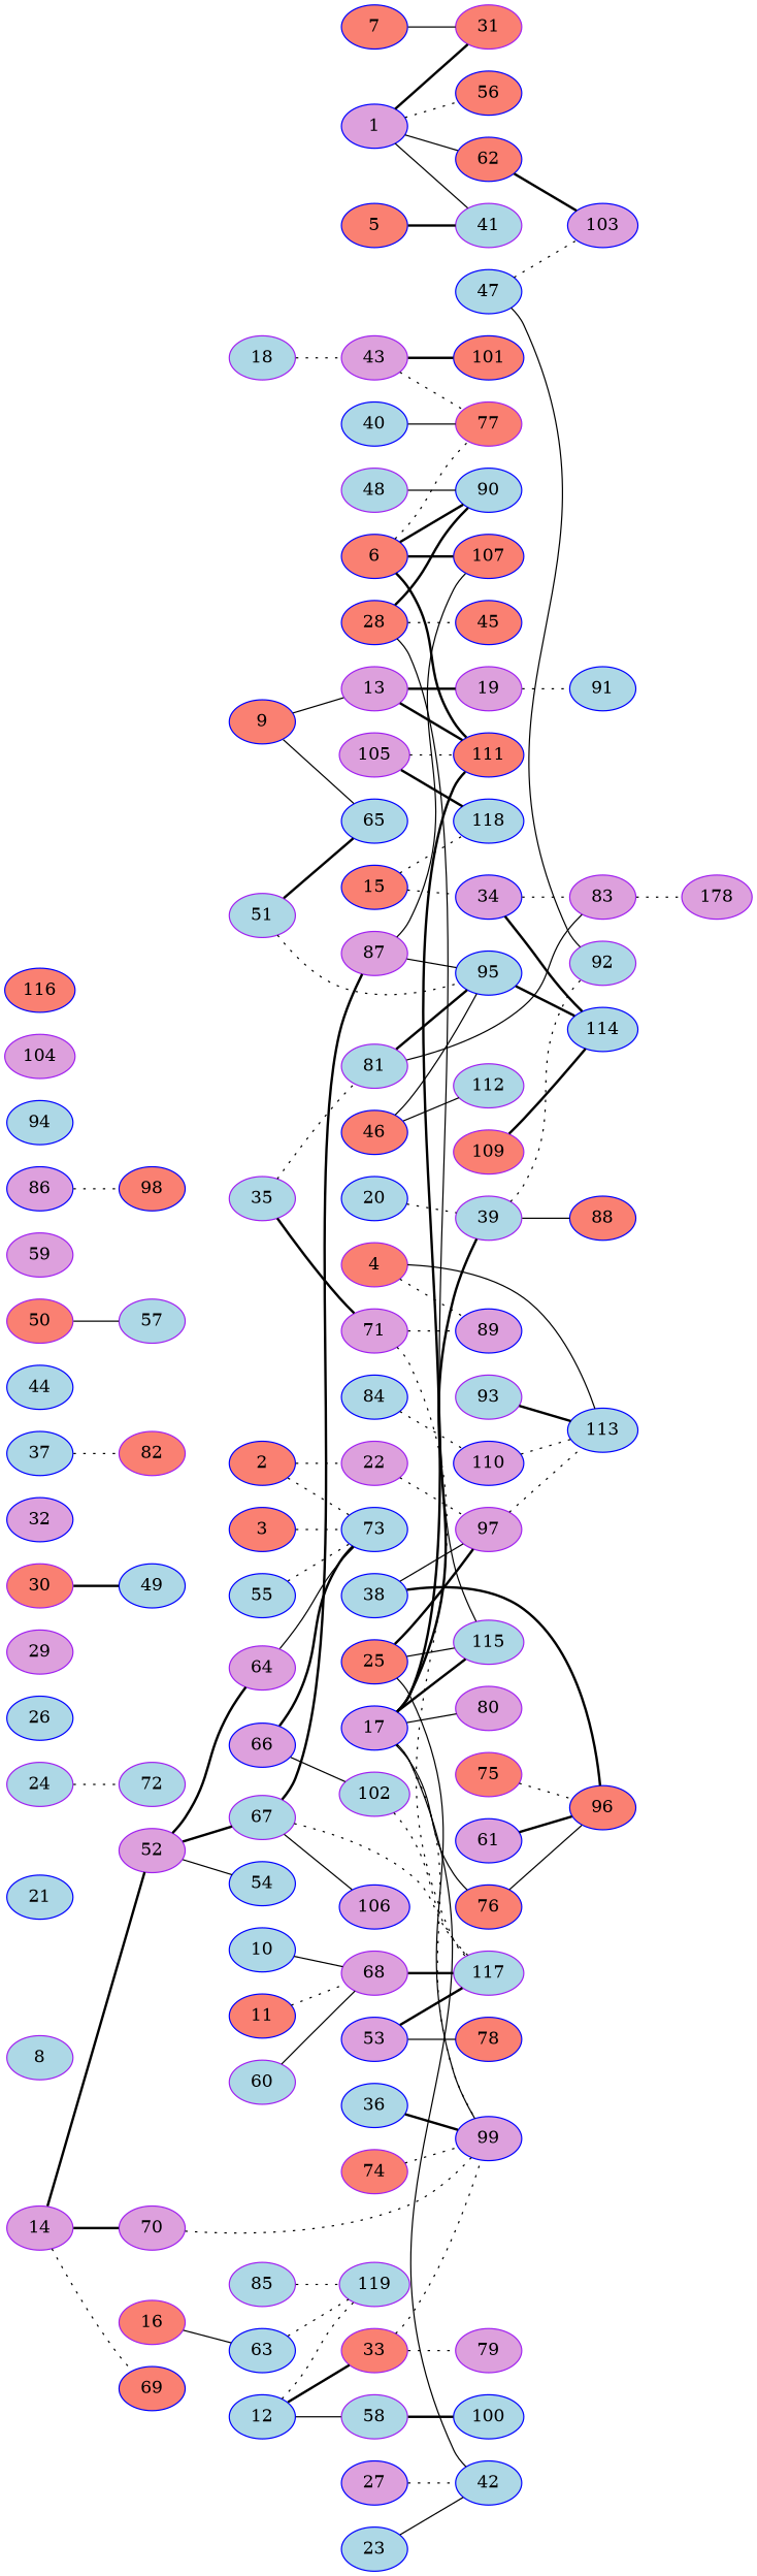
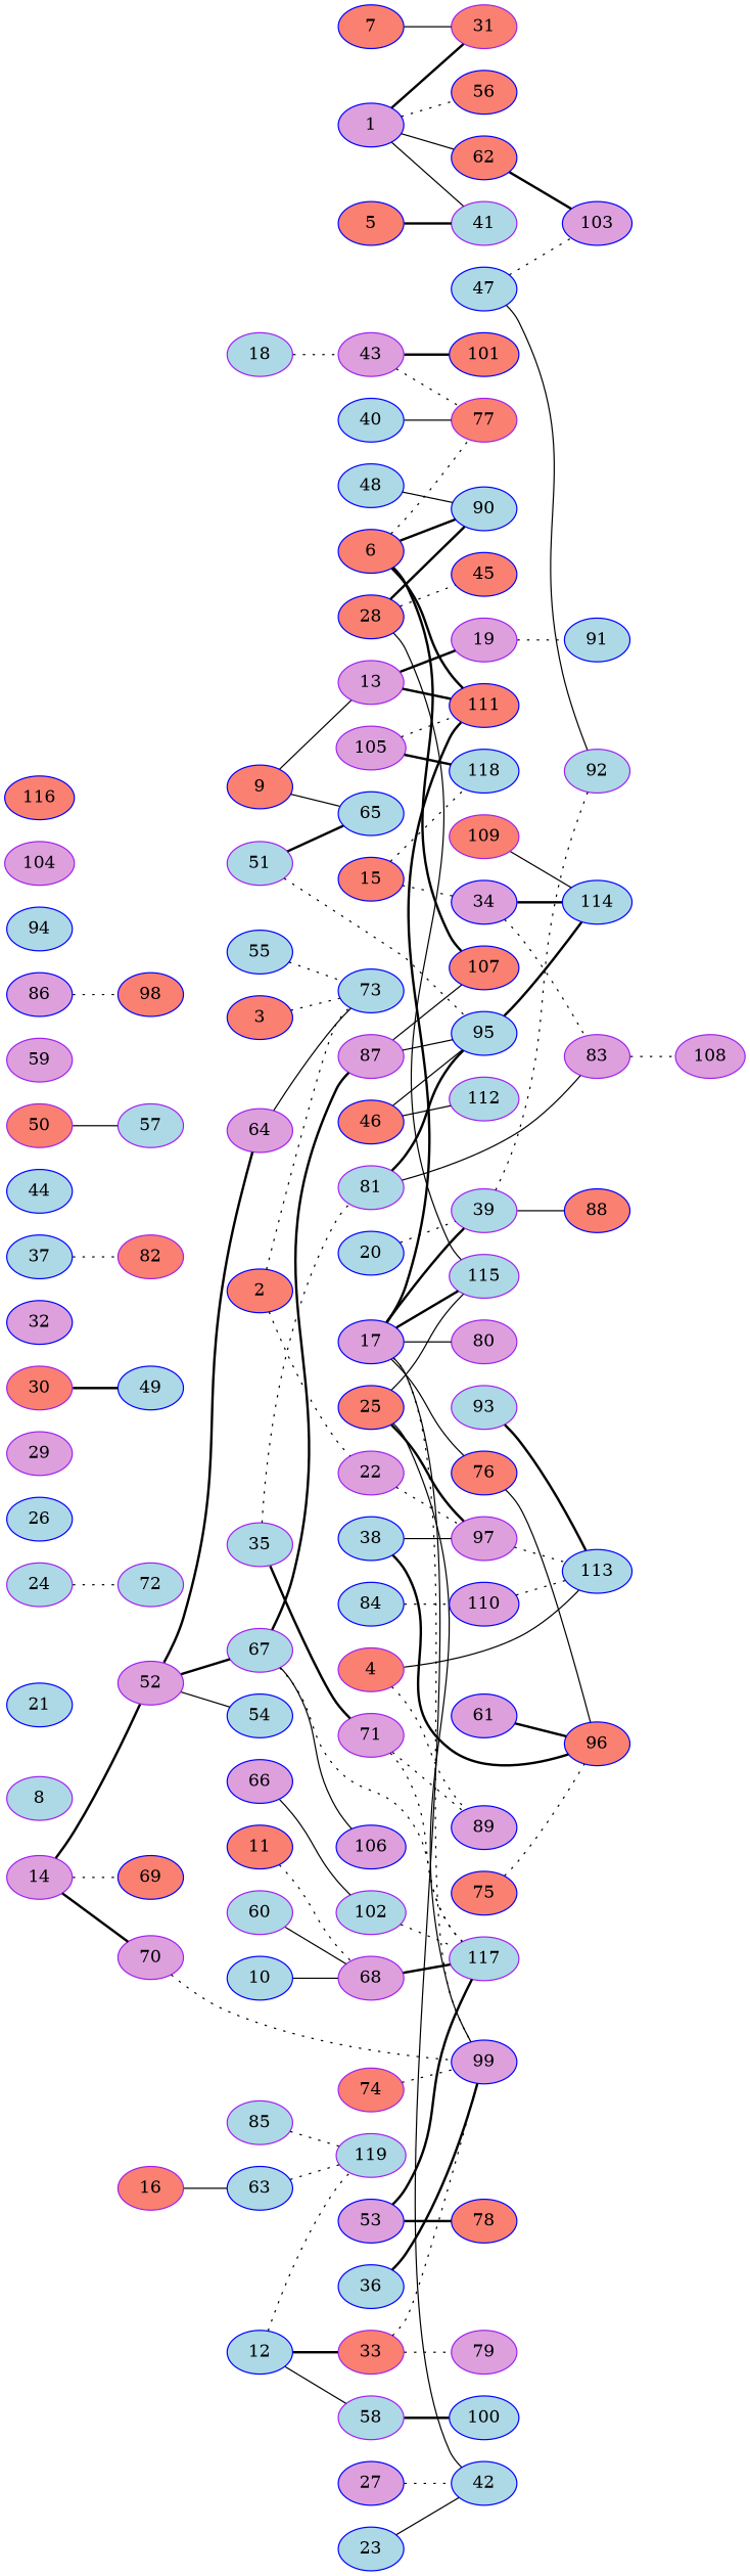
  graph {
    rankdir=LR
    node [color=blue fillcolor=lightblue style=filled]
    edge [style=dotted]
    1 [fillcolor=plum]
    31 [color=purple fillcolor=salmon]
    41 [color=purple]
    56 [fillcolor=salmon]
    62 [fillcolor=salmon]
    103 [fillcolor=plum]
    2 [fillcolor=salmon]
    22 [color=purple fillcolor=plum]
    73
    97 [color=purple fillcolor=plum]
    3 [fillcolor=salmon]
    4 [color=purple fillcolor=salmon]
    89 [fillcolor=plum]
    113
    5 [fillcolor=salmon]
    6 [fillcolor=salmon]
    77 [color=purple fillcolor=salmon]
    90
    107 [fillcolor=salmon]
    111 [fillcolor=salmon]
    7 [fillcolor=salmon]
    8 [color=purple]
    9 [fillcolor=salmon]
    13 [color=purple fillcolor=plum]
    65
    19 [color=purple fillcolor=plum]
    68 [color=purple fillcolor=plum]
    10
    117 [color=purple]
    11 [fillcolor=salmon]
    33 [color=purple fillcolor=salmon]
    12
    58 [color=purple]
    119 [color=purple]
    99 [fillcolor=plum]
    79 [color=purple fillcolor=plum]
    100
    91
    14 [color=purple fillcolor=plum]
    52 [color=purple fillcolor=plum]
    69 [fillcolor=salmon]
    70 [color=purple fillcolor=plum]
    54
    64 [color=purple fillcolor=plum]
    67 [color=purple]
    15 [fillcolor=salmon]
    34 [fillcolor=plum]
    118
    83 [color=purple fillcolor=plum]
    114
    16 [color=purple fillcolor=salmon]
    63
    17 [fillcolor=plum]
    39 [color=purple]
    42
    76 [fillcolor=salmon]
    80 [color=purple fillcolor=plum]
    115 [color=purple]
    88 [fillcolor=salmon]
    92 [color=purple]
    96 [fillcolor=salmon]
    18 [color=purple]
    43 [color=purple fillcolor=plum]
    101 [fillcolor=salmon]
    20
    21
    23
    24 [color=purple]
    72 [color=purple]
    25 [fillcolor=salmon]
    26
    27 [fillcolor=plum]
    28 [fillcolor=salmon]
    45 [fillcolor=salmon]
    29 [color=purple fillcolor=plum]
    30 [color=purple fillcolor=salmon]
    49
    32 [fillcolor=plum]
-   108 [color=purple fillcolor=plum label=178]
+   108 [color=purple fillcolor=plum]
    35 [color=purple]
    71 [color=purple fillcolor=plum]
    81 [color=purple]
    95
    36
    82 [color=purple fillcolor=salmon]
    37
    38
    40
    44
    46 [fillcolor=salmon]
    112 [color=purple]
    47
-   48 [color=purple]
+   48
    50 [color=purple fillcolor=salmon]
    57 [color=purple]
    51 [color=purple]
    87 [color=purple fillcolor=plum]
    106 [fillcolor=plum]
    53 [fillcolor=plum]
    78 [fillcolor=salmon]
    55
    59 [color=purple fillcolor=plum]
    60 [color=purple]
    61 [fillcolor=plum]
    66 [fillcolor=plum]
    102 [color=purple]
    74 [color=purple fillcolor=salmon]
-   75 [color=purple fillcolor=salmon]
+   75 [fillcolor=salmon]
    110 [fillcolor=plum]
    84
    85 [color=purple]
    86 [fillcolor=plum]
    98 [fillcolor=salmon]
    93 [color=purple]
    94
    104 [color=purple fillcolor=plum]
    105 [color=purple fillcolor=plum]
    109 [color=purple fillcolor=salmon]
    116 [fillcolor=salmon]
    1 -- 31 [style=bold]
    1 -- 41 [style=solid]
    1 -- 56
    1 -- 62 [style=solid]
    62 -- 103 [style=bold]
    2 -- 22
    2 -- 73
    22 -- 97
    97 -- 113
    3 -- 73
    4 -- 89
    4 -- 113 [style=solid]
    5 -- 41 [style=bold]
    6 -- 77
    6 -- 90 [style=bold]
    6 -- 107 [style=bold]
    6 -- 111 [style=bold]
    7 -- 31 [style=solid]
    9 -- 13 [style=solid]
    9 -- 65 [style=solid]
    13 -- 111 [style=bold]
    13 -- 19 [style=bold]
    19 -- 91
    68 -- 117 [style=bold]
    10 -- 68 [style=solid]
    11 -- 68
    33 -- 99
    33 -- 79
    12 -- 33 [style=bold]
    12 -- 58 [style=solid]
    12 -- 119
    58 -- 100 [style=bold]
    14 -- 52 [style=bold]
    14 -- 69
    14 -- 70 [style=bold]
    52 -- 54 [style=solid]
    52 -- 64 [style=bold]
    52 -- 67 [style=bold]
    70 -- 99
    64 -- 73 [style=solid]
    67 -- 117
    67 -- 87 [style=bold]
    67 -- 106 [style=solid]
    15 -- 34
    15 -- 118
    34 -- 83
    34 -- 114 [style=bold]
    83 -- 108
    16 -- 63 [style=solid]
    63 -- 119
    17 -- 111 [style=bold]
    17 -- 99
    17 -- 39 [style=bold]
    17 -- 42 [style=solid]
    17 -- 76 [style=solid]
    17 -- 80 [style=solid]
    17 -- 115 [style=bold]
    39 -- 88 [style=solid]
    39 -- 92
    76 -- 96 [style=solid]
    18 -- 43
    43 -- 77
    43 -- 101 [style=bold]
    20 -- 39
    23 -- 42 [style=solid]
    24 -- 72
    25 -- 97 [style=bold]
    25 -- 99 [style=solid]
    25 -- 115 [style=solid]
    27 -- 42
    28 -- 90 [style=bold]
    28 -- 115 [style=solid]
    28 -- 45
    30 -- 49 [style=bold]
    35 -- 71 [style=bold]
    35 -- 81
    71 -- 89
    71 -- 117
    81 -- 83 [style=solid]
    81 -- 95 [style=bold]
    95 -- 114 [style=bold]
    36 -- 99 [style=bold]
    37 -- 82
    38 -- 97 [style=solid]
    38 -- 96 [style=bold]
    40 -- 77 [style=solid]
    46 -- 95 [style=solid]
    46 -- 112 [style=solid]
    47 -- 103
    47 -- 92 [style=solid]
    48 -- 90 [style=solid]
    50 -- 57 [style=solid]
    51 -- 65 [style=bold]
    51 -- 95
    87 -- 107 [style=solid]
    87 -- 95 [style=solid]
    53 -- 117 [style=bold]
-   53 -- 78 [style=solid]
+   53 -- 78 [style=bold]
    55 -- 73
    60 -- 68 [style=solid]
    61 -- 96 [style=bold]
-   66 -- 73 [style=bold]
    66 -- 102 [style=solid]
    102 -- 117
    74 -- 99
    75 -- 96
    110 -- 113
    84 -- 110
    85 -- 119
    86 -- 98
    93 -- 113 [style=bold]
    105 -- 111
    105 -- 118 [style=bold]
-   109 -- 114 [style=bold]
+   109 -- 114 [style=solid]
  }
